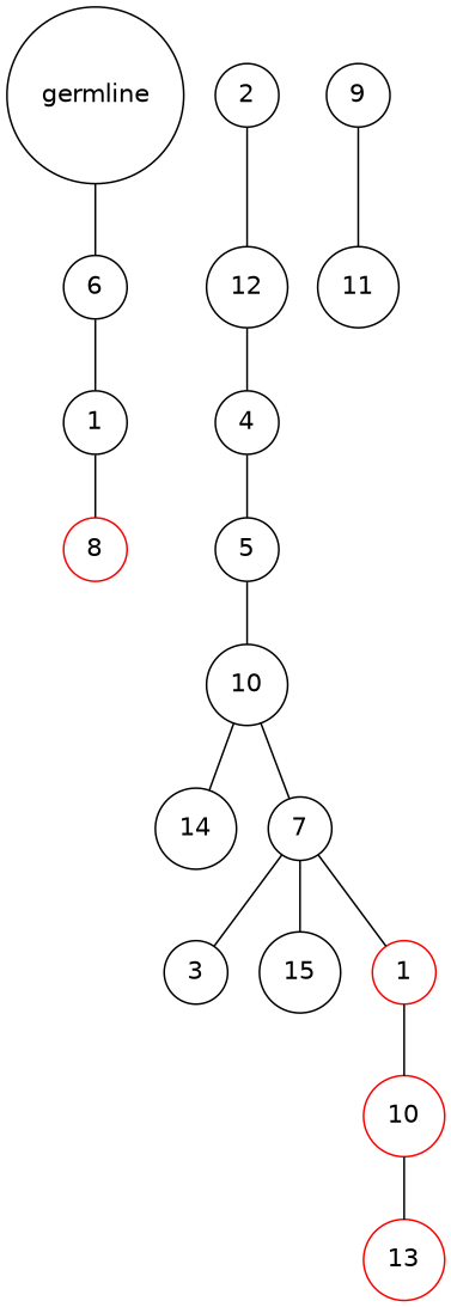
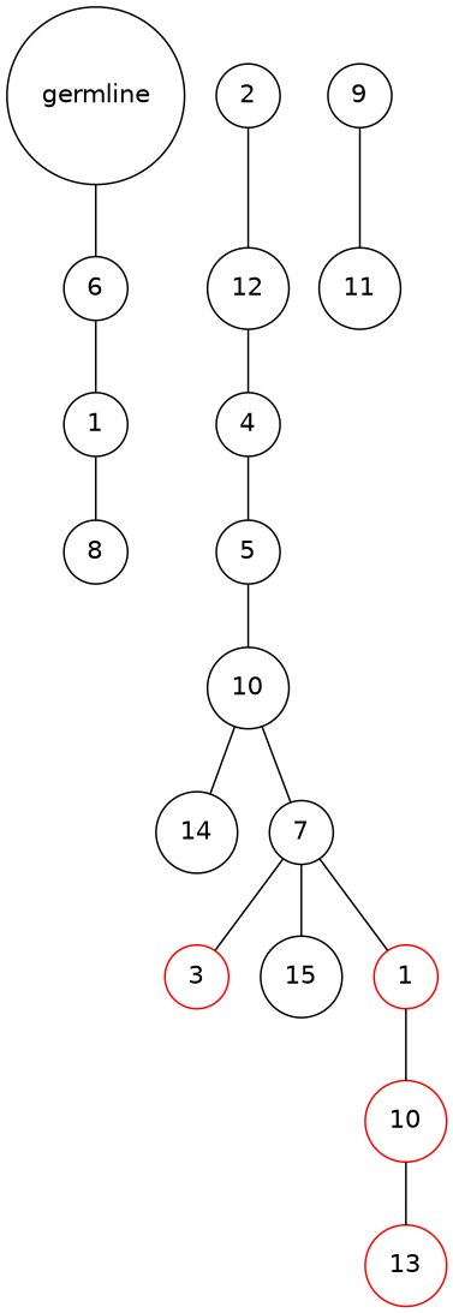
  graph {
    fontname="DejaVu Sans"
    rankdir=UD
    splines=line
    node [fontname="DejaVu Sans" shape=circle]
    edge [fontname="DejaVu Sans"]
    n1 [label=germline]
    n2 [label=6]
    n3 [label=1]
-   n4 [label=8 color=red]
+   n4 [label=8]
    n5 [label=2]
    n6 [label=12]
    n7 [label=4]
    n8 [label=5]
    n9 [label=10]
    n10 [label=14]
    n11 [label=7]
-   n12 [label=3]
+   n12 [label=3 color=red]
    n13 [label=15]
    n14 [color=red label=1]
    n15 [label=9]
    n16 [label=11]
    n17 [color=red label=10]
    n18 [color=red label=13]
    n1 -- n2
    n2 -- n3
    n3 -- n4
    n5 -- n6
    n6 -- n7
    n7 -- n8
    n8 -- n9
    n9 -- n10
    n9 -- n11
    n11 -- n12
    n11 -- n13
    n11 -- n14
    n14 -- n17
    n15 -- n16
    n17 -- n18
  }
